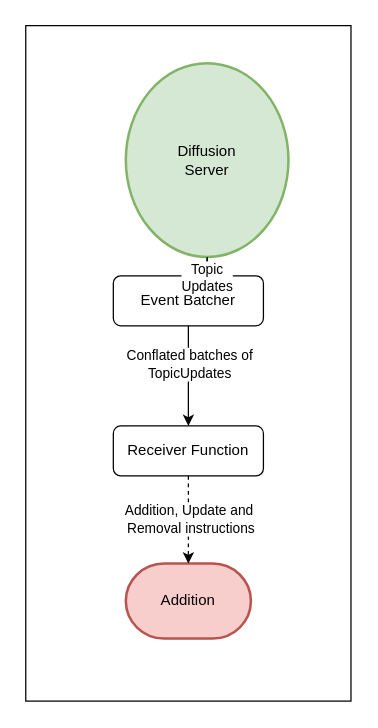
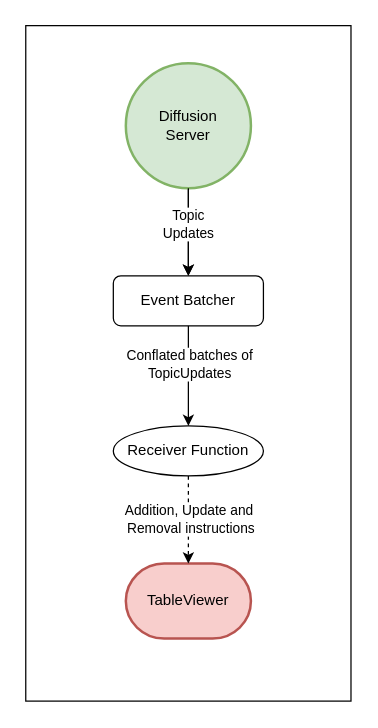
  <mxCell id="0" />
  <mxCell id="1" parent="0" />
  <mxCell id="2" value="" style="rounded=0;whiteSpace=wrap;html=1;" vertex="1" parent="1"><mxGeometry x="20" y="20" width="260" height="540" as="geometry" /></mxCell>
  <mxCell id="3" style="edgeStyle=orthogonalEdgeStyle;rounded=0;orthogonalLoop=1;jettySize=auto;html=1;exitX=0.5;exitY=1;exitDx=0;exitDy=0;entryX=0.5;entryY=0;entryDx=0;entryDy=0;" parent="1" source="5" target="6" edge="1"><mxGeometry relative="1" as="geometry" /></mxCell>
  <mxCell id="4" value="Conflated batches of&lt;div&gt;TopicUpdates&lt;/div&gt;" style="edgeLabel;html=1;align=center;verticalAlign=middle;resizable=0;points=[];" parent="3" vertex="1" connectable="0"><mxGeometry x="0.125" y="2" relative="1" as="geometry"><mxPoint x="-2" y="-15" as="offset" /></mxGeometry></mxCell>
  <mxCell id="5" value="Event Batcher&lt;span style=&quot;caret-color: rgba(0, 0, 0, 0); color: rgba(0, 0, 0, 0); font-family: monospace; font-size: 0px; text-align: start; white-space: nowrap;&quot;&gt;%3CmxGraphModel%3E%3Croot%3E%3CmxCell%20id%3D%220%22%2F%3E%3CmxCell%20id%3D%221%22%20parent%3D%220%22%2F%3E%3CmxCell%20id%3D%222%22%20value%3D%22Topic%20Updates%22%20style%3D%22rounded%3D1%3BwhiteSpace%3Dwrap%3Bhtml%3D1%3B%22%20vertex%3D%221%22%20parent%3D%221%22%3E%3CmxGeometry%20x%3D%22640%22%20y%3D%2280%22%20width%3D%22120%22%20height%3D%2240%22%20as%3D%22geometry%22%2F%3E%3C%2FmxCell%3E%3C%2Froot%3E%3C%2FmxGraphModel%3E&lt;/span&gt;&lt;span style=&quot;caret-color: rgba(0, 0, 0, 0); color: rgba(0, 0, 0, 0); font-family: monospace; font-size: 0px; text-align: start; white-space: nowrap;&quot;&gt;%3CmxGraphModel%3E%3Croot%3E%3CmxCell%20id%3D%220%22%2F%3E%3CmxCell%20id%3D%221%22%20parent%3D%220%22%2F%3E%3CmxCell%20id%3D%222%22%20value%3D%22Topic%20Updates%22%20style%3D%22rounded%3D1%3BwhiteSpace%3Dwrap%3Bhtml%3D1%3B%22%20vertex%3D%221%22%20parent%3D%221%22%3E%3CmxGeometry%20x%3D%22640%22%20y%3D%2280%22%20width%3D%22120%22%20height%3D%2240%22%20as%3D%22geometry%22%2F%3E%3C%2FmxCell%3E%3C%2Froot%3E%3C%2FmxGraphModel%3E&lt;/span&gt;" style="rounded=1;whiteSpace=wrap;html=1;" parent="1" vertex="1"><mxGeometry x="90" y="220" width="120" height="40" as="geometry" /></mxCell>
- <mxCell id="6" value="Receiver Function" style="rounded=1;whiteSpace=wrap;html=1;" parent="1" vertex="1"><mxGeometry x="90" y="340" width="120" height="40" as="geometry" /></mxCell>
- <mxCell id="7" value="Addition" style="strokeWidth=2;html=1;shape=mxgraph.flowchart.terminator;whiteSpace=wrap;fillColor=#f8cecc;strokeColor=#b85450;" parent="1" vertex="1"><mxGeometry x="100" y="450" width="100" height="60" as="geometry" /></mxCell>
+ <mxCell id="6" value="Receiver Function" style="ellipse;whiteSpace=wrap;html=1;" parent="1" vertex="1"><mxGeometry x="90" y="340" width="120" height="40" as="geometry" /></mxCell>
+ <mxCell id="7" value="TableViewer" style="strokeWidth=2;html=1;shape=mxgraph.flowchart.terminator;whiteSpace=wrap;fillColor=#f8cecc;strokeColor=#b85450;" parent="1" vertex="1"><mxGeometry x="100" y="450" width="100" height="60" as="geometry" /></mxCell>
  <mxCell id="8" value="" style="edgeStyle=orthogonalEdgeStyle;rounded=0;orthogonalLoop=1;jettySize=auto;html=1;" parent="1" source="9" target="5" edge="1"><mxGeometry relative="1" as="geometry" /></mxCell>
- <mxCell id="9" value="Diffusion&lt;div&gt;Server&lt;/div&gt;" style="strokeWidth=2;html=1;shape=mxgraph.flowchart.start_2;whiteSpace=wrap;fillColor=#d5e8d4;strokeColor=#82b366;" parent="1" vertex="1"><mxGeometry x="100" y="50" width="130" height="155" as="geometry" /></mxCell>
+ <mxCell id="9" value="Diffusion&lt;div&gt;Server&lt;/div&gt;" style="strokeWidth=2;html=1;shape=mxgraph.flowchart.start_2;whiteSpace=wrap;fillColor=#d5e8d4;strokeColor=#82b366;" parent="1" vertex="1"><mxGeometry x="100" y="50" width="100" height="100" as="geometry" /></mxCell>
  <mxCell id="10" style="edgeStyle=orthogonalEdgeStyle;rounded=0;orthogonalLoop=1;jettySize=auto;html=1;exitX=0.5;exitY=1;exitDx=0;exitDy=0;entryX=0.5;entryY=0;entryDx=0;entryDy=0;entryPerimeter=0;dashed=1;" parent="1" source="6" target="7" edge="1"><mxGeometry relative="1" as="geometry" /></mxCell>
  <mxCell id="11" value="Addition, Update and&amp;nbsp;&lt;div&gt;Removal instructions&lt;/div&gt;" style="edgeLabel;html=1;align=center;verticalAlign=middle;resizable=0;points=[];" parent="10" vertex="1" connectable="0"><mxGeometry x="-0.029" y="1" relative="1" as="geometry"><mxPoint as="offset" /></mxGeometry></mxCell>
  <mxCell id="12" style="edgeStyle=orthogonalEdgeStyle;rounded=0;orthogonalLoop=1;jettySize=auto;html=1;entryX=0.5;entryY=0;entryDx=0;entryDy=0;" parent="1" source="9" target="5" edge="1"><mxGeometry relative="1" as="geometry"><mxPoint x="150" y="230" as="sourcePoint" /></mxGeometry></mxCell>
  <mxCell id="13" value="Topic&lt;div&gt;Updates&lt;/div&gt;" style="edgeLabel;html=1;align=center;verticalAlign=middle;resizable=0;points=[];rotation=0;" parent="12" vertex="1" connectable="0"><mxGeometry x="-0.2" y="-1" relative="1" as="geometry"><mxPoint as="offset" /></mxGeometry></mxCell>
